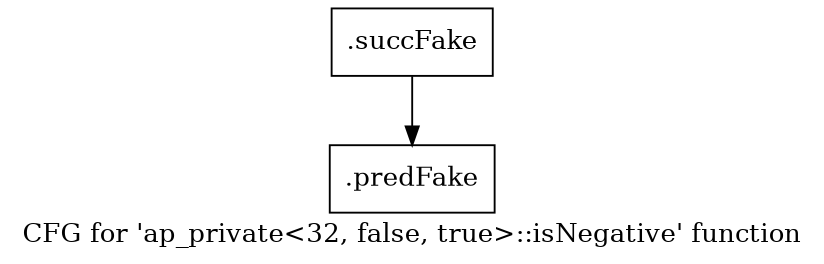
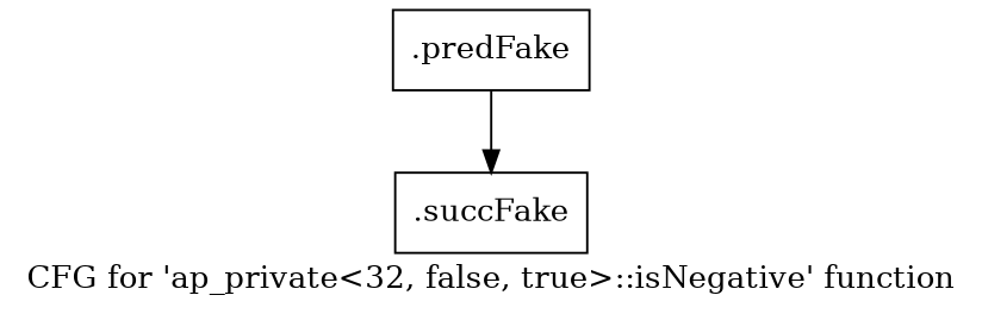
  digraph {
    label="CFG for 'ap_private\<32, false, true\>::isNegative' function"
    node [shape=record]
    n1 [label="{.predFake}"]
    n2 [filename="/media/miguel/NewVolume/Linux/Xilinx/Vitis_HLS/2020.2/include/etc/ap_private.h" label="{.succFake}" linenumber=1756]
-   n2 -> n1 [execusionnum=0 filename="/media/miguel/NewVolume/Linux/Xilinx/Vitis_HLS/2020.2/include/etc/ap_private.h"]
+   n1 -> n2 [execusionnum=0 filename="/media/miguel/NewVolume/Linux/Xilinx/Vitis_HLS/2020.2/include/etc/ap_private.h"]
  }
